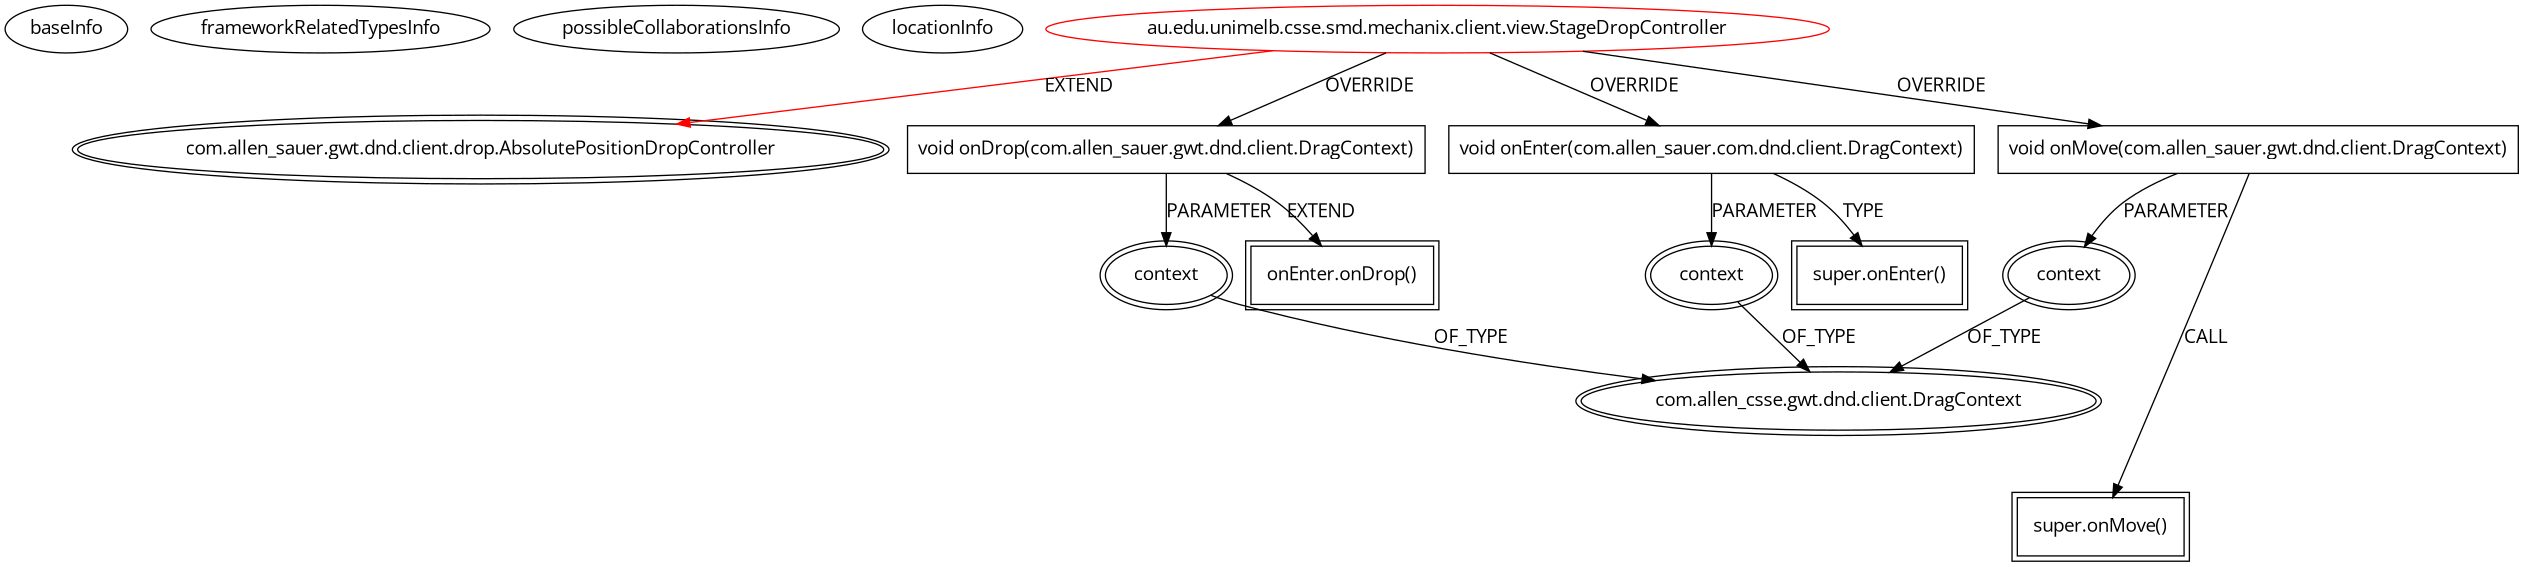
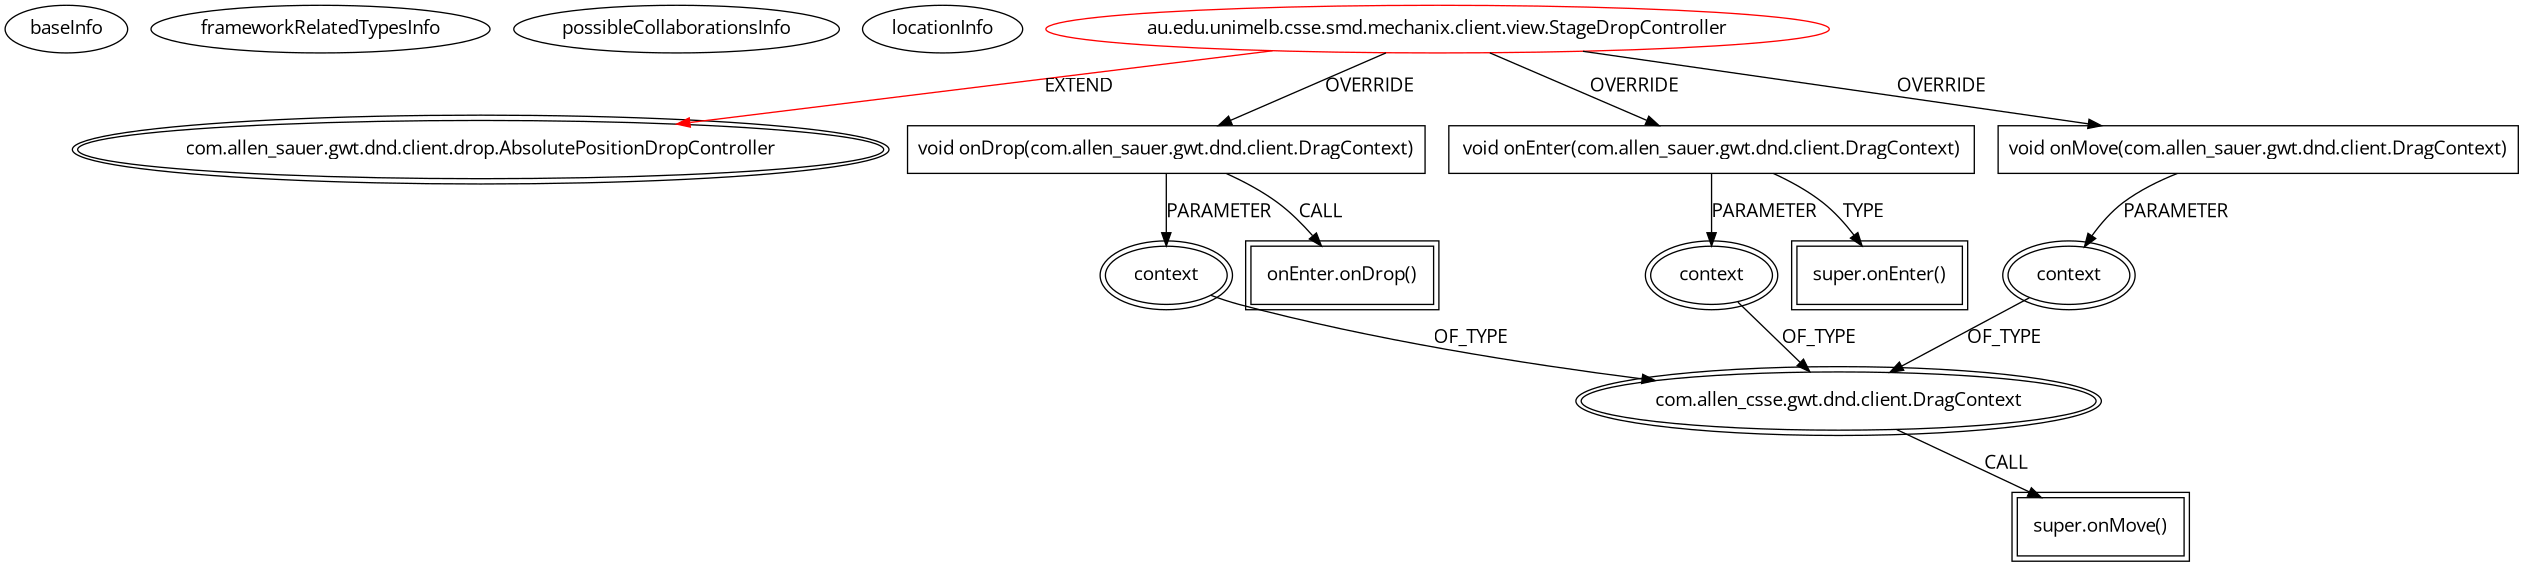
  digraph {
    fontname="Open Sans"
    node [fontname="Open Sans" isFrameworkType=true]
    edge [fontname="Open Sans"]
    baseInfo [category=extension_graph graphId=731 isAnonymous=false possibleRelation=false isFrameworkType=""]
    frameworkRelatedTypesInfo [0="com.allen_sauer.gwt.dnd.client.drop.AbsolutePositionDropController" isFrameworkType=""]
    possibleCollaborationsInfo [isFrameworkType=""]
    locationInfo [contextSignature=StageDropController filePath="/aramk-mechanix/mechanix-master/src/au/edu/unimelb/csse/smd/mechanix/client/view/StageDropController.java" graphId=731 projectName="aramk-mechanix" isFrameworkType=""]
    n5 [color=red isFrameworkType=false label="au.edu.unimelb.csse.smd.mechanix.client.view.StageDropController" vertexType=ROOT_CLIENT_CLASS_DECLARATION]
    n6 [label="com.allen_sauer.gwt.dnd.client.drop.AbsolutePositionDropController" peripheries=2 vertexType=FRAMEWORK_CLASS_TYPE]
    n7 [isFrameworkType=false label="void onDrop(com.allen_sauer.gwt.dnd.client.DragContext)" shape=box vertexType=OVERRIDING_METHOD_DECLARATION]
-   n8 [isFrameworkType=false label="void onEnter(com.allen_sauer.com.dnd.client.DragContext)" shape=box vertexType=OVERRIDING_METHOD_DECLARATION]
+   n8 [isFrameworkType=false label="void onEnter(com.allen_sauer.gwt.dnd.client.DragContext)" shape=box vertexType=OVERRIDING_METHOD_DECLARATION]
    n9 [isFrameworkType=false label="void onMove(com.allen_sauer.gwt.dnd.client.DragContext)" shape=box vertexType=OVERRIDING_METHOD_DECLARATION]
    n10 [label=context peripheries=2 vertexType=PARAMETER_DECLARATION]
    n11 [label="onEnter.onDrop()" peripheries=2 shape=box vertexType=SUPER_CALL]
    n12 [label=context peripheries=2 vertexType=PARAMETER_DECLARATION]
    n13 [label="super.onEnter()" peripheries=2 shape=box vertexType=SUPER_CALL]
    n14 [label=context peripheries=2 vertexType=PARAMETER_DECLARATION]
    n15 [label="super.onMove()" peripheries=2 shape=box vertexType=SUPER_CALL]
    n16 [label="com.allen_csse.gwt.dnd.client.DragContext" peripheries=2 vertexType=FRAMEWORK_CLASS_TYPE]
    n5 -> n6 [color=red label=EXTEND]
    n5 -> n7 [label=OVERRIDE]
    n5 -> n8 [label=OVERRIDE]
    n5 -> n9 [label=OVERRIDE]
    n7 -> n10 [label=PARAMETER]
-   n7 -> n11 [label=EXTEND]
+   n7 -> n11 [label=CALL]
    n8 -> n12 [label=PARAMETER]
    n8 -> n13 [label=TYPE]
    n9 -> n14 [label=PARAMETER]
-   n9 -> n15 [label=CALL]
+   n16 -> n15 [label=CALL]
    n10 -> n16 [label=OF_TYPE]
    n12 -> n16 [label=OF_TYPE]
    n14 -> n16 [label=OF_TYPE]
  }
